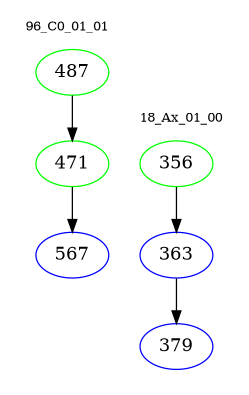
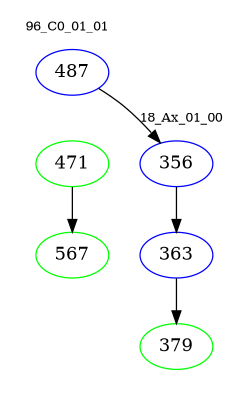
  digraph {
    node [color=green]
    edge [color=black]
-   n1 [label=356]
+   n1 [color=blue label=356]
    n2 [color=blue label=363]
-   n3 [color=blue label=379]
-   n4 [label=487]
+   n3 [label=379]
+   n4 [color=blue label=487]
    n5 [label=471]
-   n6 [color=blue label=567]
+   n6 [label=567]
    subgraph cluster_1 {
      color=white
      fontsize=10
      label="18_Ax_01_00"
      n1
      n2
      n3
    }
    subgraph cluster_2 {
      color=white
      fontsize=10
      label="96_C0_01_01"
      n4
      n5
      n6
    }
    n1 -> n2
    n2 -> n3
-   n4 -> n5
+   n4 -> n1
    n5 -> n6
  }
